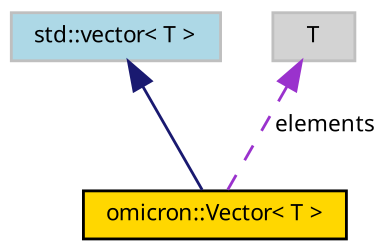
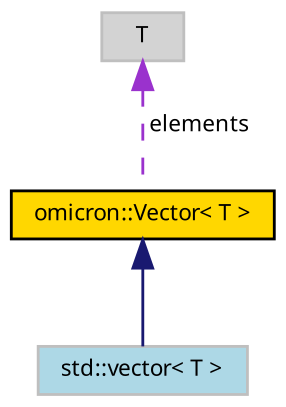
  digraph {
    node [color=grey75 fontname="FreeSans.ttf" fontsize=8 shape=record style=filled]
    edge [dir=back fontname="FreeSans.ttf" fontsize=8 labelfontname="FreeSans.ttf" labelfontsize=8]
    n1 [color=black fillcolor=gold fontcolor=black height=0.2 label="omicron::Vector\< T \>" width=0.4]
    n2 [fillcolor=lightblue height=0.2 label="std::vector\< T \>" width=0.4]
    n3 [fillcolor=lightgrey height=0.2 label=T width=0.4]
-   n2 -> n1 [color=midnightblue style=solid]
+   n1 -> n2 [color=midnightblue style=solid]
    n3 -> n1 [color=darkorchid3 label=" elements" style=dashed]
  }
